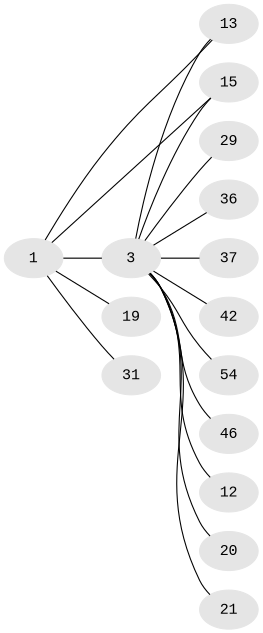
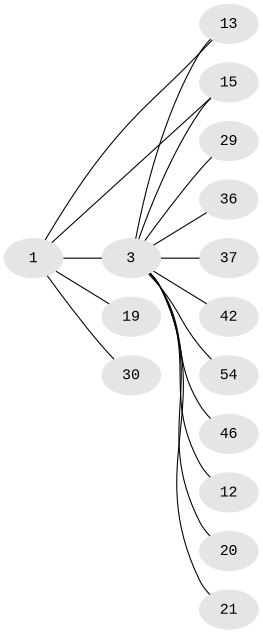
  graph {
    fontname="Liberation Mono"
    rankdir=LR
    node [color=gray90 fontname="Liberation Mono" style=filled]
    edge [fontname="Liberation Mono"]
    1 [super="+2+9+43"]
    3 [super="+22+11+5+14+17+4"]
    13 [super="+25+39+40"]
    15 [super="+38"]
    19
-   31 [super="+32+45"]
+   31 [super="+32+45" label=30]
    12 [super="+41"]
    20
    21 [super="+27+26"]
    29
    36
    37
    42
    n14 [label=54]
    46
    1 -- 3 [weight=7]
    1 -- 13
    1 -- 15
    1 -- 19
    1 -- 31
    3 -- 13
    3 -- 15
    3 -- 12
    3 -- 20
    3 -- 21
    3 -- 29
    3 -- 36
    3 -- 37
    3 -- 42
    3 -- n14
    3 -- 46
  }
